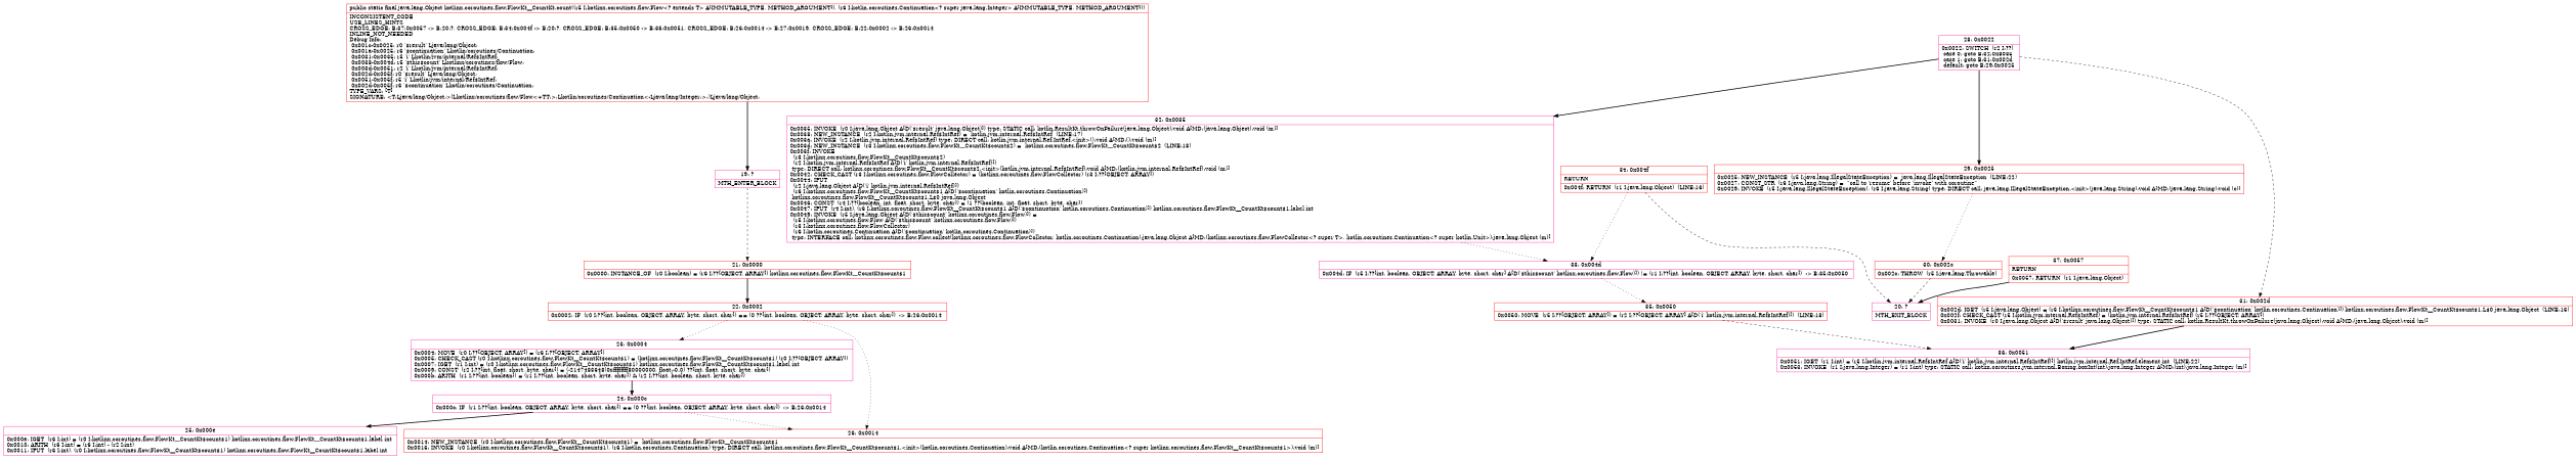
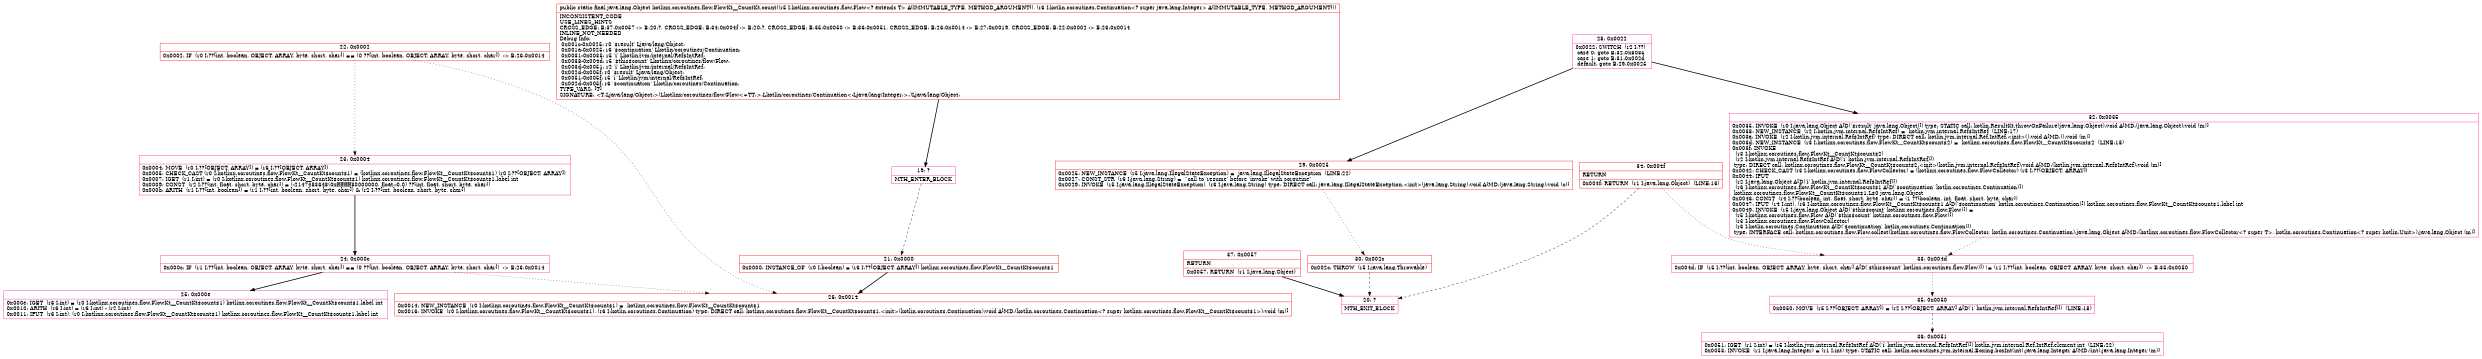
  digraph {
    node [color=red shape=record]
    edge [style=bold]
    n1 [color=deeppink label="{19\:\ ?|MTH_ENTER_BLOCK\l}"]
    n2 [label="{21\:\ 0x0000|0x0000: INSTANCE_OF  (r0 I:boolean) = (r6 I:??[OBJECT, ARRAY]) kotlinx.coroutines.flow.FlowKt__CountKt$count$1 \l}"]
    n3 [label="{22\:\ 0x0002|0x0002: IF  (r0 I:??[int, boolean, OBJECT, ARRAY, byte, short, char]) == (0 ??[int, boolean, OBJECT, ARRAY, byte, short, char])  \-\> B:26:0x0014 \l}"]
    n4 [color=deeppink label="{23\:\ 0x0004|0x0004: MOVE  (r0 I:??[OBJECT, ARRAY]) = (r6 I:??[OBJECT, ARRAY]) \l0x0005: CHECK_CAST (r0 I:kotlinx.coroutines.flow.FlowKt__CountKt$count$1) = (kotlinx.coroutines.flow.FlowKt__CountKt$count$1) (r0 I:??[OBJECT, ARRAY]) \l0x0007: IGET  (r1 I:int) = (r0 I:kotlinx.coroutines.flow.FlowKt__CountKt$count$1) kotlinx.coroutines.flow.FlowKt__CountKt$count$1.label int \l0x0009: CONST  (r2 I:??[int, float, short, byte, char]) = (\-2147483648(0xffffffff80000000, float:\-0.0) ??[int, float, short, byte, char]) \l0x000b: ARITH  (r1 I:??[int, boolean]) = (r1 I:??[int, boolean, short, byte, char]) & (r2 I:??[int, boolean, short, byte, char]) \l}"]
    n5 [label="{26\:\ 0x0014|0x0014: NEW_INSTANCE  (r0 I:kotlinx.coroutines.flow.FlowKt__CountKt$count$1) =  kotlinx.coroutines.flow.FlowKt__CountKt$count$1 \l0x0016: INVOKE  (r0 I:kotlinx.coroutines.flow.FlowKt__CountKt$count$1), (r6 I:kotlin.coroutines.Continuation) type: DIRECT call: kotlinx.coroutines.flow.FlowKt__CountKt$count$1.\<init\>(kotlin.coroutines.Continuation):void A[MD:(kotlin.coroutines.Continuation\<? super kotlinx.coroutines.flow.FlowKt__CountKt$count$1\>):void (m)]\l}"]
    n6 [color=deeppink label="{24\:\ 0x000c|0x000c: IF  (r1 I:??[int, boolean, OBJECT, ARRAY, byte, short, char]) == (0 ??[int, boolean, OBJECT, ARRAY, byte, short, char])  \-\> B:26:0x0014 \l}"]
    n7 [color=deeppink label="{25\:\ 0x000e|0x000e: IGET  (r6 I:int) = (r0 I:kotlinx.coroutines.flow.FlowKt__CountKt$count$1) kotlinx.coroutines.flow.FlowKt__CountKt$count$1.label int \l0x0010: ARITH  (r6 I:int) = (r6 I:int) \- (r2 I:int) \l0x0011: IPUT  (r6 I:int), (r0 I:kotlinx.coroutines.flow.FlowKt__CountKt$count$1) kotlinx.coroutines.flow.FlowKt__CountKt$count$1.label int \l}"]
    n8 [color=deeppink label="{28\:\ 0x0022|0x0022: SWITCH  (r2 I:??)\l case 0: goto B:32:0x8035\l case 1: goto B:31:0x002d\l default: goto B:29:0x0025 \l}"]
    n9 [label="{29\:\ 0x0025|0x0025: NEW_INSTANCE  (r5 I:java.lang.IllegalStateException) =  java.lang.IllegalStateException  (LINE:22)\l0x0027: CONST_STR  (r6 I:java.lang.String) =  \"call to 'resume' before 'invoke' with coroutine\" \l0x0029: INVOKE  (r5 I:java.lang.IllegalStateException), (r6 I:java.lang.String) type: DIRECT call: java.lang.IllegalStateException.\<init\>(java.lang.String):void A[MD:(java.lang.String):void (c)]\l}"]
-   n10 [label="{31\:\ 0x002d|0x002d: IGET  (r5 I:java.lang.Object) = (r6 I:kotlinx.coroutines.flow.FlowKt__CountKt$count$1 A[D('$continuation' kotlin.coroutines.Continuation)]) kotlinx.coroutines.flow.FlowKt__CountKt$count$1.L$0 java.lang.Object  (LINE:16)\l0x002f: CHECK_CAST (r5 I:kotlin.jvm.internal.Ref$IntRef) = (kotlin.jvm.internal.Ref$IntRef) (r5 I:??[OBJECT, ARRAY]) \l0x0031: INVOKE  (r0 I:java.lang.Object A[D('$result' java.lang.Object)]) type: STATIC call: kotlin.ResultKt.throwOnFailure(java.lang.Object):void A[MD:(java.lang.Object):void (m)]\l}"]
    n11 [color=deeppink label="{32\:\ 0x0035|0x0035: INVOKE  (r0 I:java.lang.Object A[D('$result' java.lang.Object)]) type: STATIC call: kotlin.ResultKt.throwOnFailure(java.lang.Object):void A[MD:(java.lang.Object):void (m)]\l0x0038: NEW_INSTANCE  (r2 I:kotlin.jvm.internal.Ref$IntRef) =  kotlin.jvm.internal.Ref$IntRef  (LINE:17)\l0x003a: INVOKE  (r2 I:kotlin.jvm.internal.Ref$IntRef) type: DIRECT call: kotlin.jvm.internal.Ref.IntRef.\<init\>():void A[MD:():void (m)]\l0x003d: NEW_INSTANCE  (r3 I:kotlinx.coroutines.flow.FlowKt__CountKt$count$2) =  kotlinx.coroutines.flow.FlowKt__CountKt$count$2  (LINE:18)\l0x003f: INVOKE  \l  (r3 I:kotlinx.coroutines.flow.FlowKt__CountKt$count$2)\l  (r2 I:kotlin.jvm.internal.Ref$IntRef A[D('i' kotlin.jvm.internal.Ref$IntRef)])\l type: DIRECT call: kotlinx.coroutines.flow.FlowKt__CountKt$count$2.\<init\>(kotlin.jvm.internal.Ref$IntRef):void A[MD:(kotlin.jvm.internal.Ref$IntRef):void (m)]\l0x0042: CHECK_CAST (r3 I:kotlinx.coroutines.flow.FlowCollector) = (kotlinx.coroutines.flow.FlowCollector) (r3 I:??[OBJECT, ARRAY]) \l0x0044: IPUT  \l  (r2 I:java.lang.Object A[D('i' kotlin.jvm.internal.Ref$IntRef)])\l  (r6 I:kotlinx.coroutines.flow.FlowKt__CountKt$count$1 A[D('$continuation' kotlin.coroutines.Continuation)])\l kotlinx.coroutines.flow.FlowKt__CountKt$count$1.L$0 java.lang.Object \l0x0046: CONST  (r4 I:??[boolean, int, float, short, byte, char]) = (1 ??[boolean, int, float, short, byte, char]) \l0x0047: IPUT  (r4 I:int), (r6 I:kotlinx.coroutines.flow.FlowKt__CountKt$count$1 A[D('$continuation' kotlin.coroutines.Continuation)]) kotlinx.coroutines.flow.FlowKt__CountKt$count$1.label int \l0x0049: INVOKE  (r5 I:java.lang.Object A[D('$this$count' kotlinx.coroutines.flow.Flow)]) = \l  (r5 I:kotlinx.coroutines.flow.Flow A[D('$this$count' kotlinx.coroutines.flow.Flow)])\l  (r3 I:kotlinx.coroutines.flow.FlowCollector)\l  (r6 I:kotlin.coroutines.Continuation A[D('$continuation' kotlin.coroutines.Continuation)])\l type: INTERFACE call: kotlinx.coroutines.flow.Flow.collect(kotlinx.coroutines.flow.FlowCollector, kotlin.coroutines.Continuation):java.lang.Object A[MD:(kotlinx.coroutines.flow.FlowCollector\<? super T\>, kotlin.coroutines.Continuation\<? super kotlin.Unit\>):java.lang.Object (m)]\l}"]
    n12 [label="{30\:\ 0x002c|0x002c: THROW  (r5 I:java.lang.Throwable) \l}"]
    n13 [color=deeppink label="{36\:\ 0x0051|0x0051: IGET  (r1 I:int) = (r5 I:kotlin.jvm.internal.Ref$IntRef A[D('i' kotlin.jvm.internal.Ref$IntRef)]) kotlin.jvm.internal.Ref.IntRef.element int  (LINE:22)\l0x0053: INVOKE  (r1 I:java.lang.Integer) = (r1 I:int) type: STATIC call: kotlin.coroutines.jvm.internal.Boxing.boxInt(int):java.lang.Integer A[MD:(int):java.lang.Integer (m)]\l}"]
    n14 [color=deeppink label="{33\:\ 0x004d|0x004d: IF  (r5 I:??[int, boolean, OBJECT, ARRAY, byte, short, char] A[D('$this$count' kotlinx.coroutines.flow.Flow)]) != (r1 I:??[int, boolean, OBJECT, ARRAY, byte, short, char])  \-\> B:35:0x0050 \l}"]
    n15 [color=deeppink label="{20\:\ ?|MTH_EXIT_BLOCK\l}"]
    n16 [label="{37\:\ 0x0057|RETURN\l|0x0057: RETURN  (r1 I:java.lang.Object) \l}"]
-   n17 [label="{35\:\ 0x0050|0x0050: MOVE  (r5 I:??[OBJECT, ARRAY]) = (r2 I:??[OBJECT, ARRAY] A[D('i' kotlin.jvm.internal.Ref$IntRef)])  (LINE:18)\l}"]
+   n17 [color=deeppink label="{35\:\ 0x0050|0x0050: MOVE  (r5 I:??[OBJECT, ARRAY]) = (r2 I:??[OBJECT, ARRAY] A[D('i' kotlin.jvm.internal.Ref$IntRef)])  (LINE:18)\l}"]
    n18 [label="{34\:\ 0x004f|RETURN\l|0x004f: RETURN  (r1 I:java.lang.Object)  (LINE:16)\l}"]
    n19 [label="{public static final java.lang.Object kotlinx.coroutines.flow.FlowKt__CountKt.count((r5 I:kotlinx.coroutines.flow.Flow\<? extends T\> A[IMMUTABLE_TYPE, METHOD_ARGUMENT]), (r6 I:kotlin.coroutines.Continuation\<? super java.lang.Integer\> A[IMMUTABLE_TYPE, METHOD_ARGUMENT]))  | INCONSISTENT_CODE\lUSE_LINES_HINTS\lCROSS_EDGE: B:37:0x0057 \-\> B:20:?, CROSS_EDGE: B:34:0x004f \-\> B:20:?, CROSS_EDGE: B:35:0x0050 \-\> B:36:0x0051, CROSS_EDGE: B:26:0x0014 \-\> B:27:0x0019, CROSS_EDGE: B:22:0x0002 \-\> B:26:0x0014\lINLINE_NOT_NEEDED\lDebug Info:\l  0x001c\-0x0025: r0 '$result' Ljava\/lang\/Object;\l  0x001a\-0x0025: r6 '$continuation' Lkotlin\/coroutines\/Continuation;\l  0x0031\-0x0035: r5 'i' Lkotlin\/jvm\/internal\/Ref$IntRef;\l  0x0038\-0x004d: r5 '$this$count' Lkotlinx\/coroutines\/flow\/Flow;\l  0x003d\-0x0051: r2 'i' Lkotlin\/jvm\/internal\/Ref$IntRef;\l  0x002d\-0x005f: r0 '$result' Ljava\/lang\/Object;\l  0x0051\-0x005f: r5 'i' Lkotlin\/jvm\/internal\/Ref$IntRef;\l  0x002d\-0x005f: r6 '$continuation' Lkotlin\/coroutines\/Continuation;\lTYPE_VARS: [T]\lSIGNATURE: \<T:Ljava\/lang\/Object;\>(Lkotlinx\/coroutines\/flow\/Flow\<+TT;\>;Lkotlin\/coroutines\/Continuation\<\-Ljava\/lang\/Integer;\>;)Ljava\/lang\/Object;\l}"]
    n1 -> n2 [style=dashed]
-   n2 -> n3
+   n2 -> n5
    n3 -> n4 [style=dotted]
    n3 -> n5 [style=dotted]
    n4 -> n6
    n6 -> n5 [style=dotted]
    n6 -> n7
    n8 -> n9
-   n8 -> n10 [style=dashed]
    n8 -> n11
    n9 -> n12 [style=dotted]
-   n10 -> n13
    n11 -> n14 [style=dotted]
    n12 -> n15 [style=dashed]
    n14 -> n17 [style=dotted]
    n16 -> n15
    n17 -> n13 [style=dashed]
    n18 -> n14 [style=dotted]
    n18 -> n15 [style=dashed]
    n19 -> n1
  }
